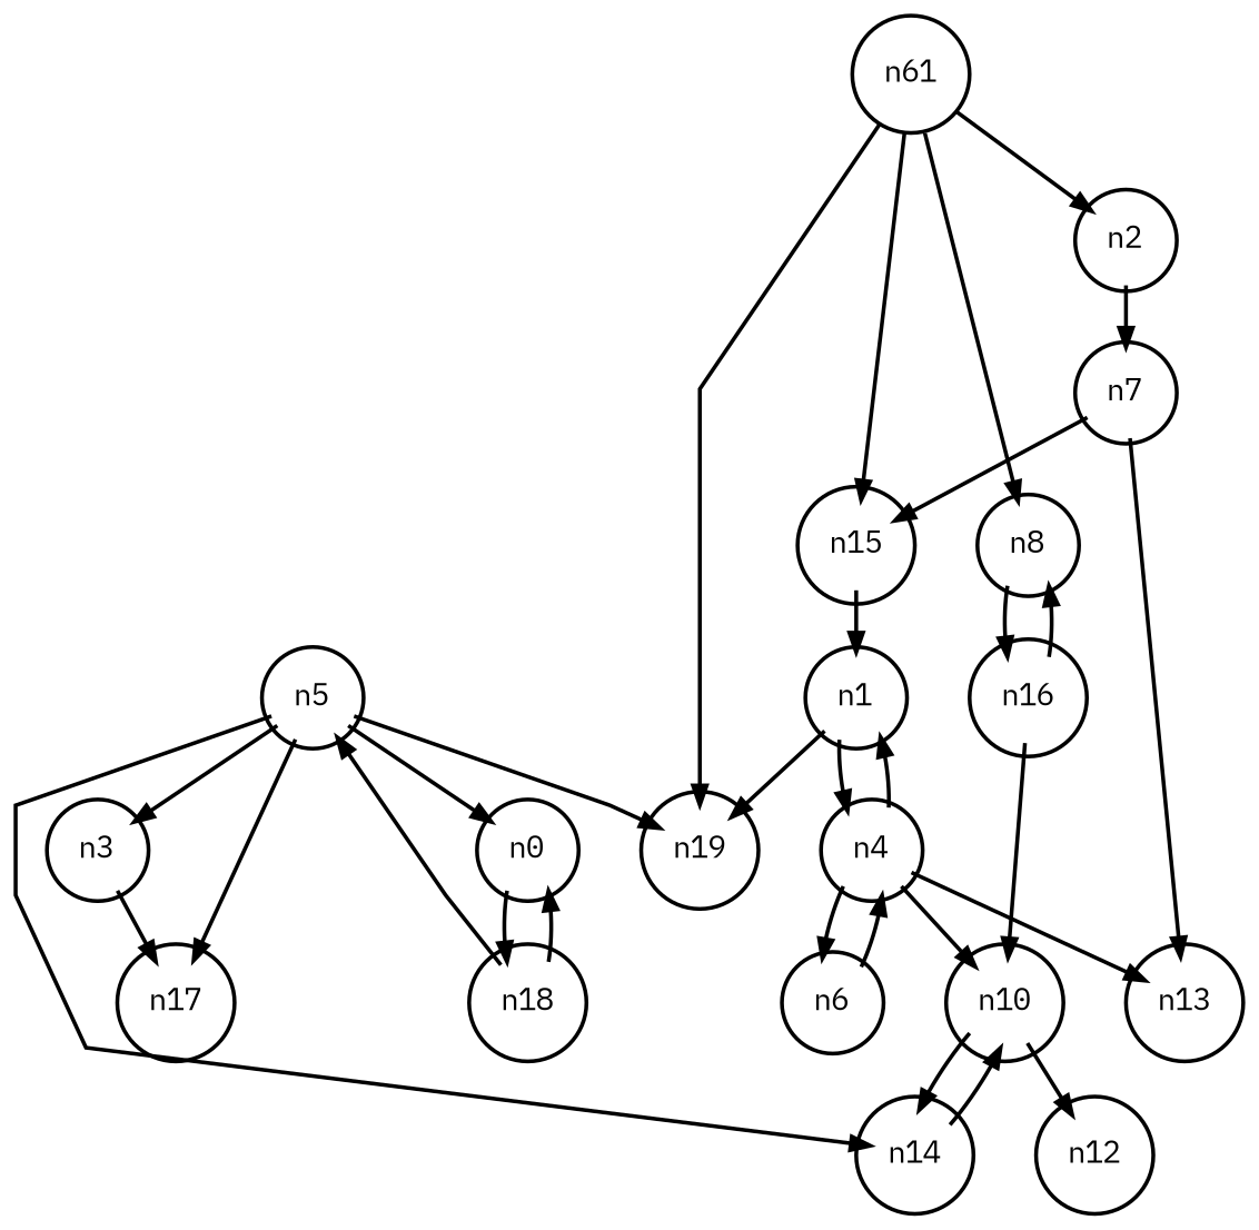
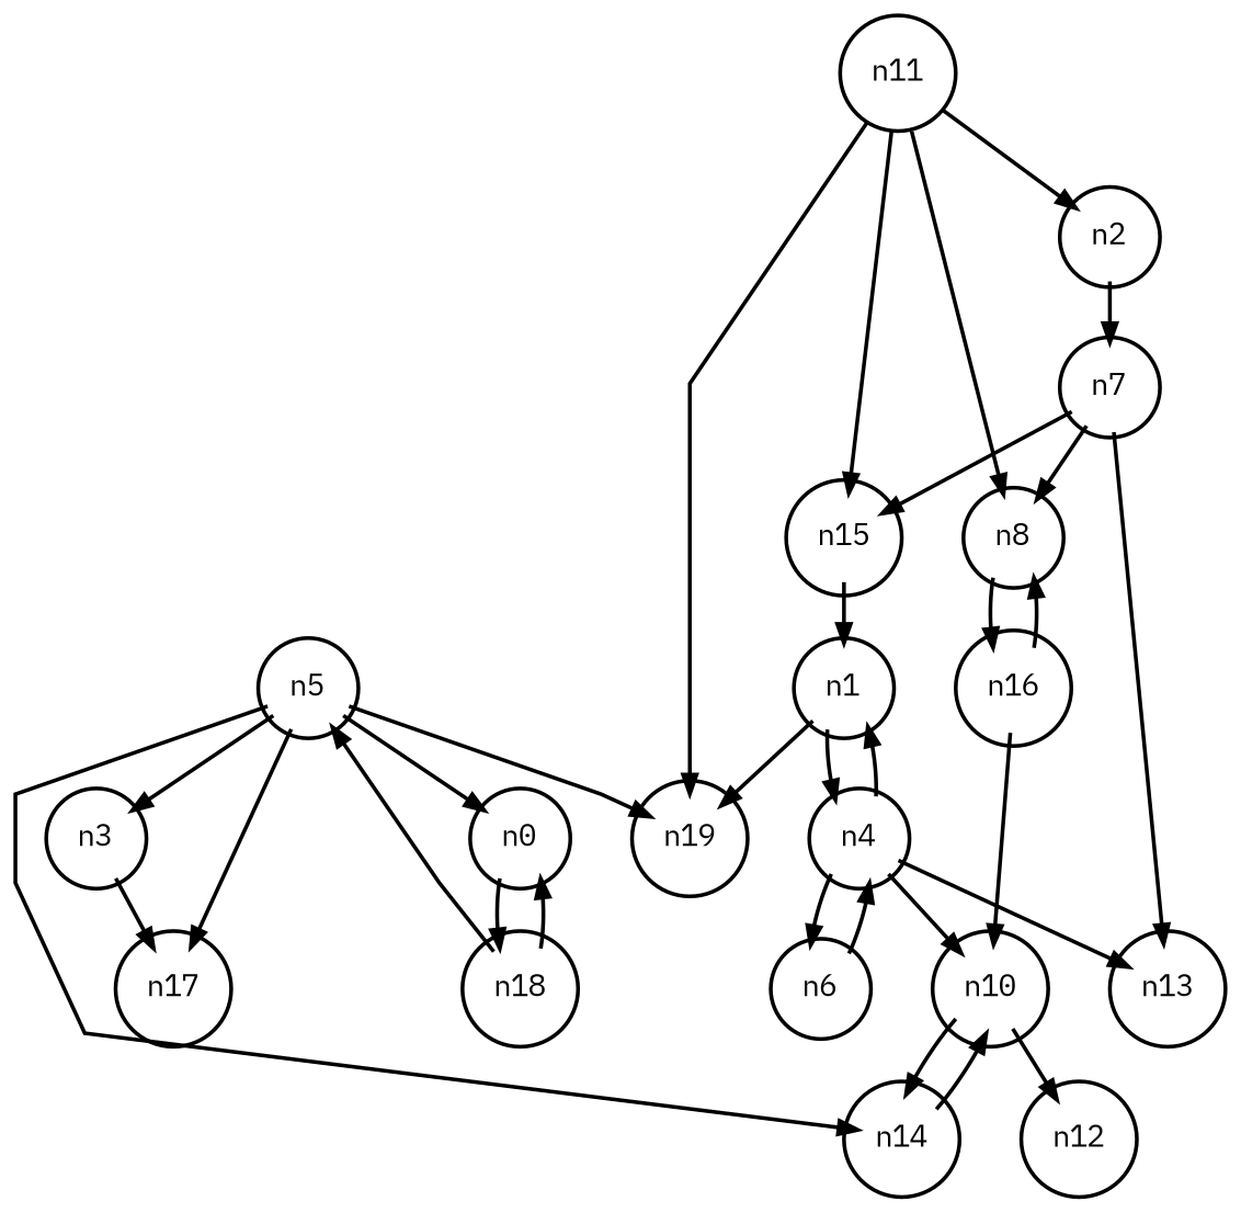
  digraph {
    fontname="IBM Plex Mono"
    fontsize=8
    nodesep=0.22
    nodesize=0.16
    ranksep=0.22
    splines=polyline
    node [fixedsize=shape fontname="IBM Plex Mono" fontsize=8 shape=circle]
    edge [arrowsize=0.5 fontname="IBM Plex Mono"]
    n1 [width=0.32]
    n19 [width=0.32]
    n4 [width=0.32]
    n6 [width=0.32]
    n10 [width=0.32]
    n13 [width=0.32]
    n12 [width=0.32]
    n14 [width=0.32]
    n7 [width=0.32]
    n8 [width=0.32]
    n15 [width=0.32]
    n16 [width=0.32]
    n2 [width=0.32]
    n0 [width=0.32]
    n18 [width=0.32]
    n5 [width=0.32]
    n3 [width=0.32]
    n17 [width=0.32]
-   n11 [width=0.32 label=n61]
+   n11 [width=0.32]
    n1 -> n19
    n1 -> n4
    n4 -> n1
    n4 -> n6
    n4 -> n10
    n4 -> n13
    n6 -> n4
    n10 -> n12
    n10 -> n14
    n14 -> n10
    n7 -> n13
+   n7 -> n8
    n7 -> n15
    n8 -> n16
    n15 -> n1
    n16 -> n10
    n16 -> n8
    n2 -> n7
    n0 -> n18
    n18 -> n0
    n18 -> n5
    n5 -> n19
    n5 -> n14
    n5 -> n0
    n5 -> n3
    n5 -> n17
    n3 -> n17
    n11 -> n19
    n11 -> n8
    n11 -> n15
    n11 -> n2
  }
